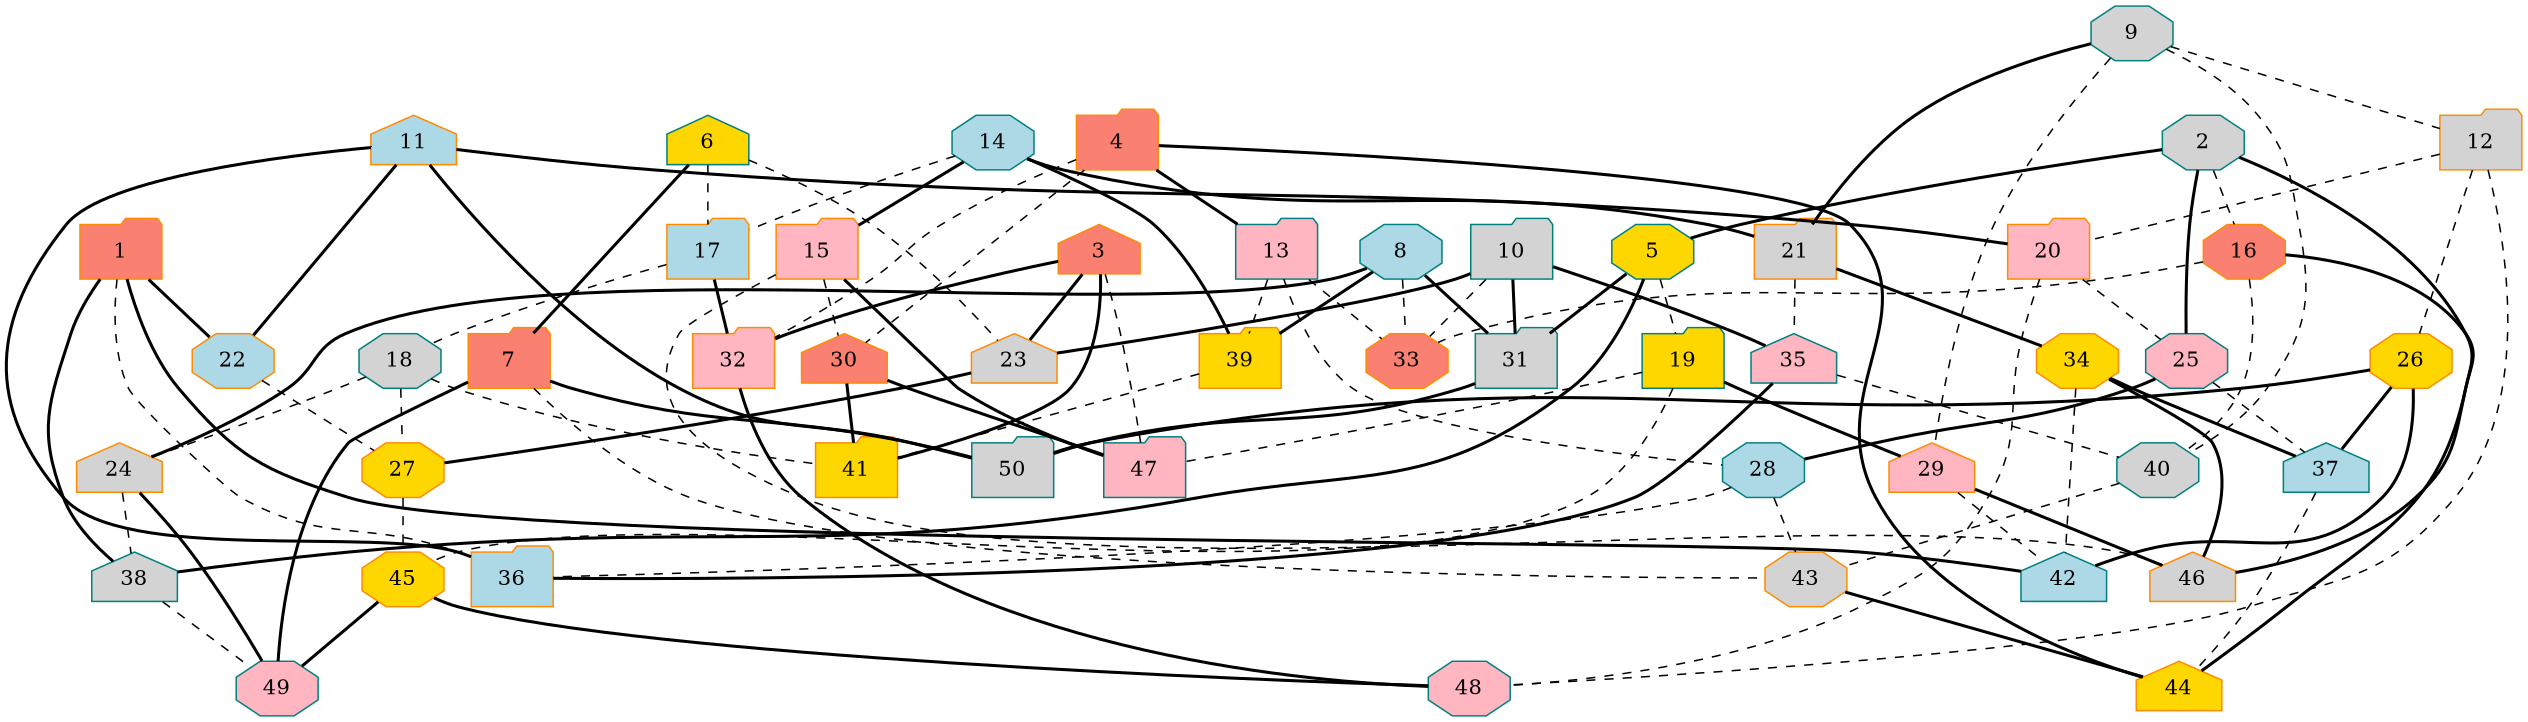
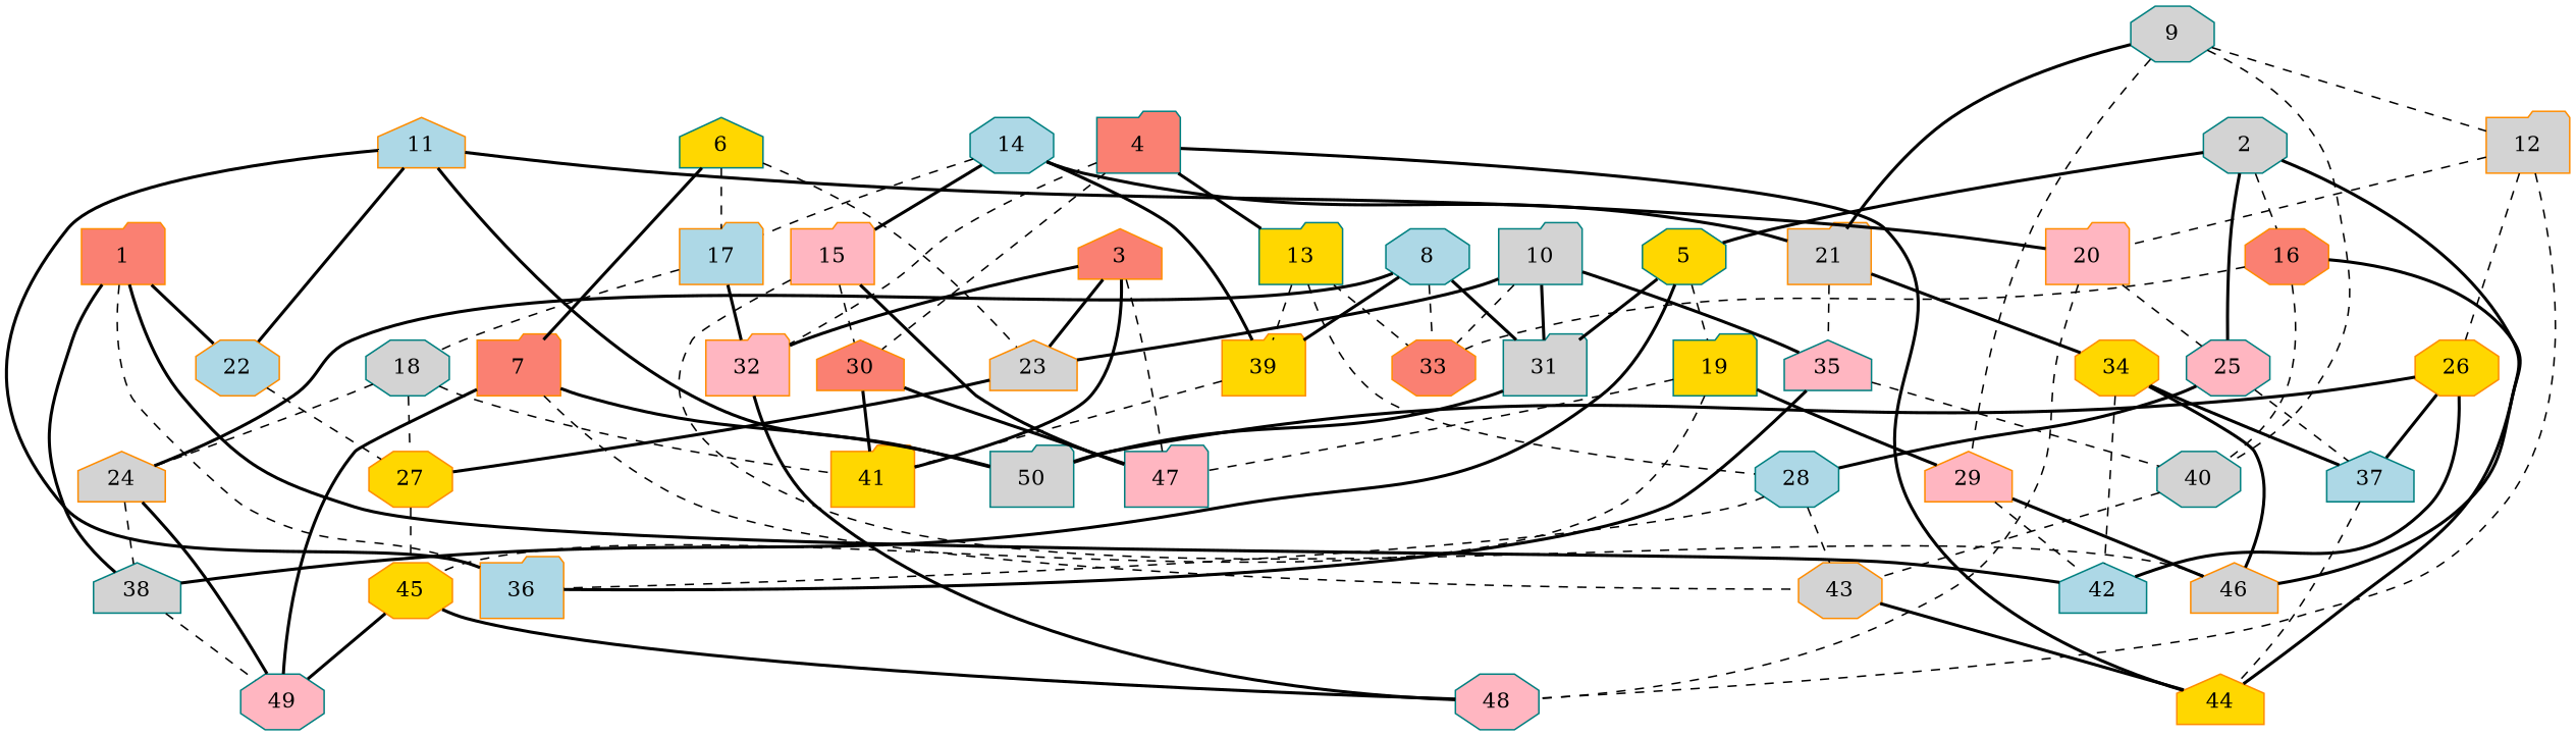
  graph {
    node [color=darkorange fillcolor=lightgrey shape=octagon style=filled]
    edge [style=bold]
    1 [fillcolor=salmon shape=folder]
    22 [fillcolor=lightblue]
    36 [fillcolor=lightblue shape=folder]
    38 [color=teal shape=house]
    42 [color=teal fillcolor=lightblue shape=house]
    27 [fillcolor=gold]
    49 [color=teal fillcolor=lightpink]
    2 [color=teal]
    5 [color=teal fillcolor=gold]
    16 [fillcolor=salmon]
    25 [color=teal fillcolor=lightpink]
    46 [shape=house]
    19 [color=teal fillcolor=gold shape=folder]
    31 [color=teal shape=folder]
    44 [fillcolor=gold shape=house]
    33 [fillcolor=salmon]
    40 [color=teal]
    28 [color=teal fillcolor=lightblue]
    37 [color=teal fillcolor=lightblue shape=house]
    3 [fillcolor=salmon shape=house]
    23 [shape=house]
    32 [fillcolor=lightpink shape=folder]
    41 [fillcolor=gold shape=folder]
    47 [color=teal fillcolor=lightpink shape=folder]
    48 [color=teal fillcolor=lightpink]
-   4 [fillcolor=salmon shape=folder]
-   13 [color=teal fillcolor=lightpink shape=folder]
+   4 [color=teal fillcolor=salmon shape=folder]
+   13 [color=teal fillcolor=gold shape=folder]
    30 [fillcolor=salmon shape=house]
    39 [fillcolor=gold shape=folder]
    29 [fillcolor=lightpink shape=house]
    45 [fillcolor=gold]
    50 [color=teal shape=folder]
    6 [color=teal fillcolor=gold shape=house]
    7 [fillcolor=salmon shape=folder]
    17 [fillcolor=lightblue shape=folder]
    43
    18 [color=teal]
    8 [color=teal fillcolor=lightblue]
    24 [shape=house]
    9 [color=teal]
    12 [shape=folder]
    21 [shape=folder]
    20 [fillcolor=lightpink shape=folder]
    26 [fillcolor=gold]
    35 [color=teal fillcolor=lightpink shape=house]
    34 [fillcolor=gold]
    10 [color=teal shape=folder]
    11 [fillcolor=lightblue shape=house]
    14 [color=teal fillcolor=lightblue]
    15 [fillcolor=lightpink shape=folder]
    1 -- 22
    1 -- 36 [style=dashed]
    1 -- 38
    1 -- 42
    22 -- 27 [style=dashed]
    38 -- 49 [style=dashed]
    27 -- 45 [style=dashed]
    2 -- 5
    2 -- 16 [style=dashed]
    2 -- 25
    2 -- 46
    5 -- 38
    5 -- 19 [style=dashed]
    5 -- 31
    16 -- 44
    16 -- 33 [style=dashed]
    16 -- 40 [style=dashed]
    25 -- 28
    25 -- 37 [style=dashed]
    19 -- 47 [style=dashed]
    19 -- 29
    19 -- 45 [style=dashed]
    31 -- 50
    40 -- 43 [style=dashed]
    28 -- 36 [style=dashed]
    28 -- 43 [style=dashed]
    37 -- 44 [style=dashed]
    3 -- 23
    3 -- 32
    3 -- 41
    3 -- 47 [style=dashed]
    23 -- 27
    32 -- 48
    4 -- 44
    4 -- 32 [style=dashed]
    4 -- 13
    4 -- 30 [style=dashed]
    13 -- 33 [style=dashed]
    13 -- 28 [style=dashed]
    13 -- 39 [style=dashed]
    30 -- 41
    30 -- 47
    39 -- 41 [style=dashed]
    29 -- 42 [style=dashed]
    29 -- 46
    45 -- 49
    45 -- 48
    6 -- 23 [style=dashed]
    6 -- 7
    6 -- 17 [style=dashed]
    7 -- 49
    7 -- 50
    7 -- 43 [style=dashed]
    17 -- 32
    17 -- 18 [style=dashed]
    43 -- 44
    18 -- 27 [style=dashed]
    18 -- 41 [style=dashed]
    18 -- 24 [style=dashed]
    8 -- 31
    8 -- 33 [style=dashed]
    8 -- 39
    8 -- 24
    24 -- 38 [style=dashed]
    24 -- 49
    9 -- 40 [style=dashed]
    9 -- 29 [style=dashed]
    9 -- 12 [style=dashed]
    9 -- 21
    12 -- 48 [style=dashed]
    12 -- 20 [style=dashed]
    12 -- 26 [style=dashed]
    21 -- 35 [style=dashed]
    21 -- 34
    20 -- 25 [style=dashed]
    20 -- 48 [style=dashed]
    26 -- 42
    26 -- 37
    26 -- 50
    35 -- 36
    35 -- 40 [style=dashed]
    34 -- 42 [style=dashed]
    34 -- 46
    34 -- 37
    10 -- 31
    10 -- 33 [style=dashed]
    10 -- 23
    10 -- 35
    11 -- 22
    11 -- 36
    11 -- 50
    11 -- 20
    14 -- 39
    14 -- 17 [style=dashed]
    14 -- 21
    14 -- 15
    15 -- 46 [style=dashed]
    15 -- 47
    15 -- 30 [style=dashed]
  }
